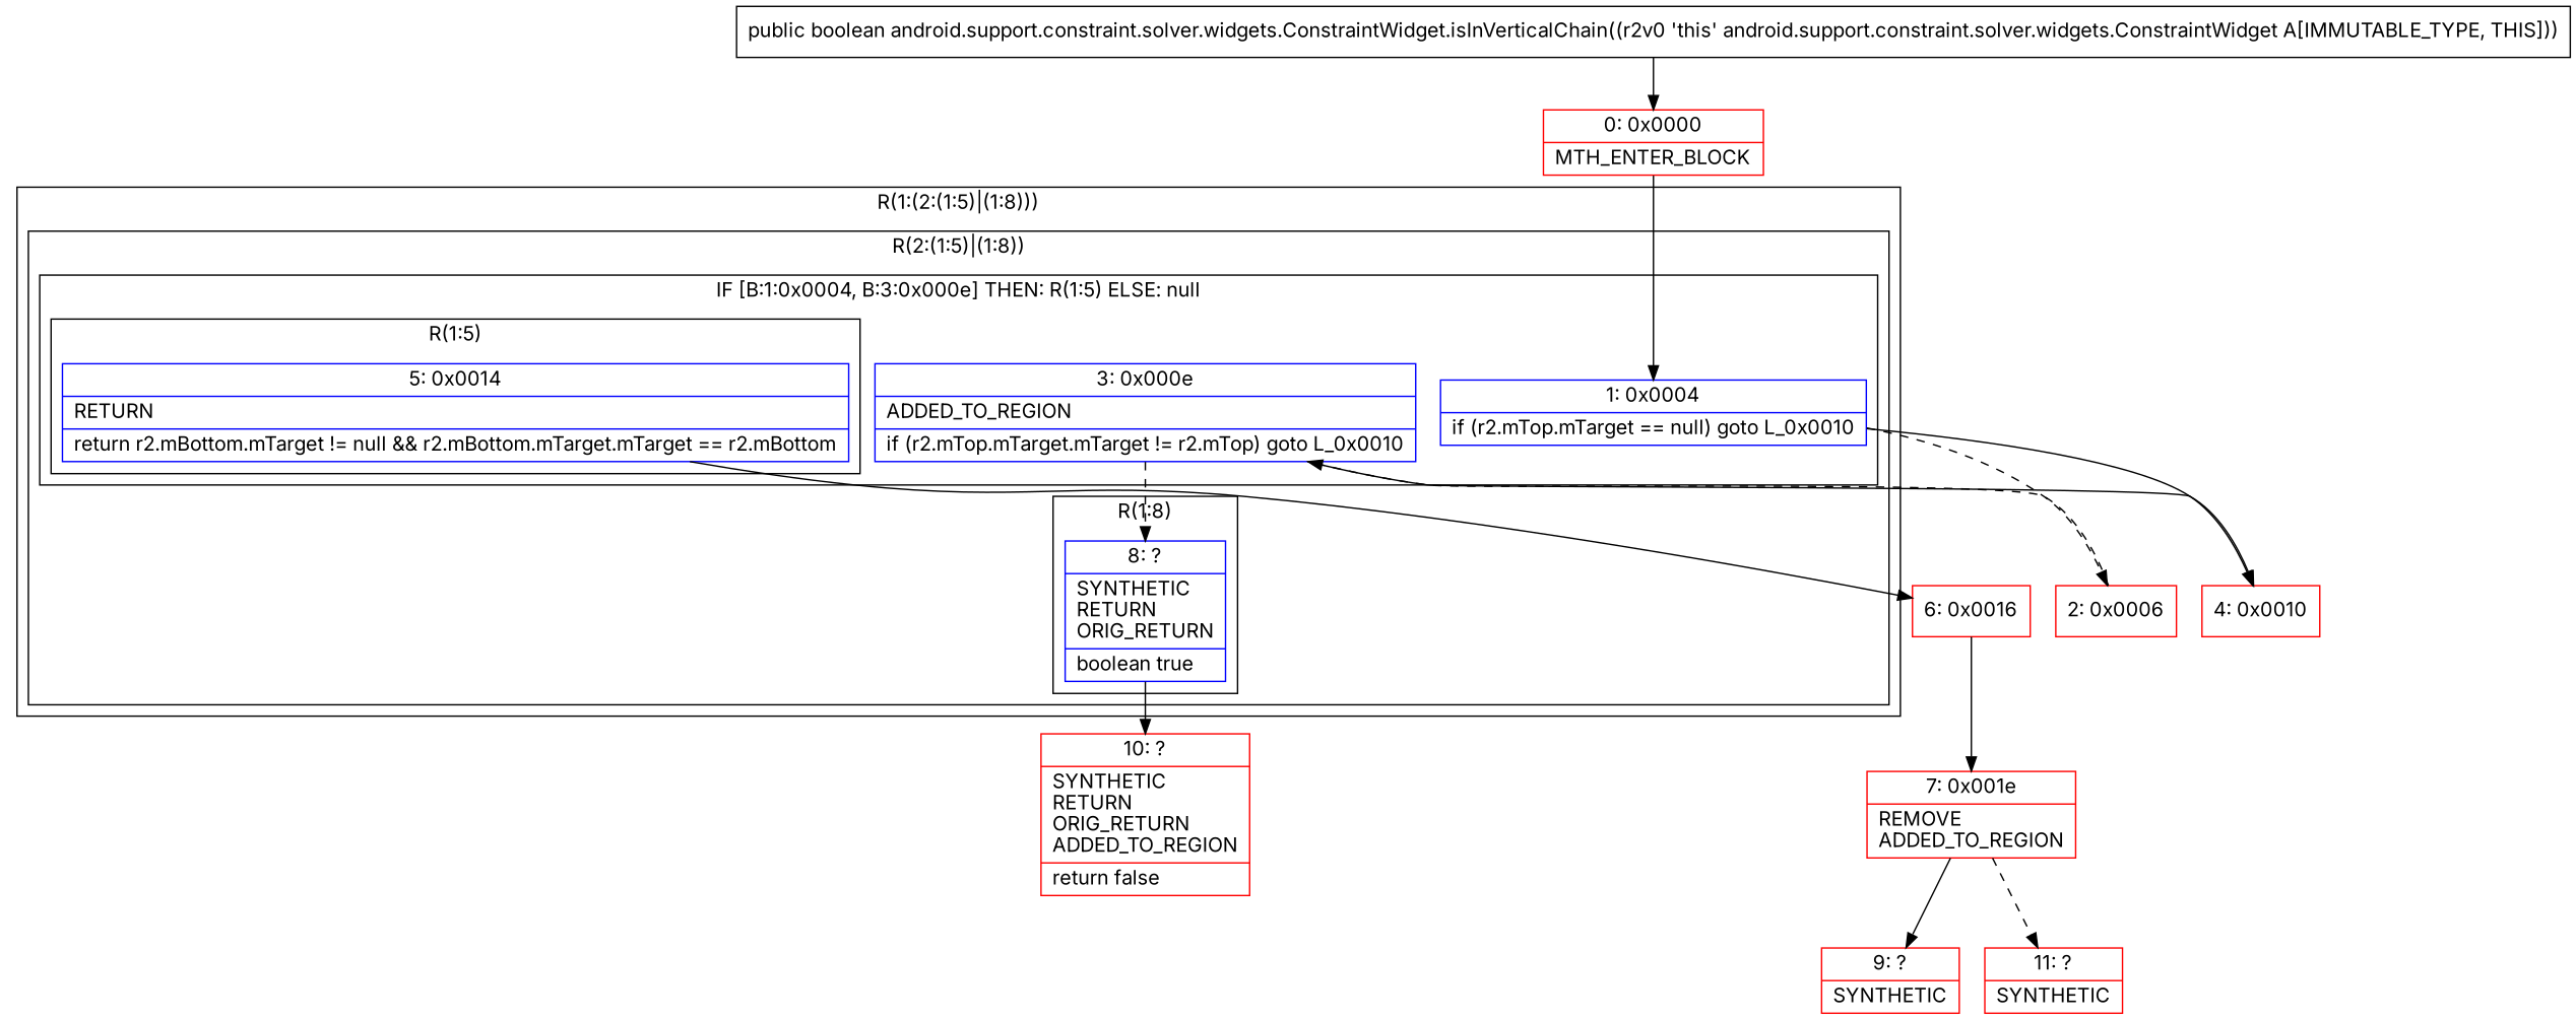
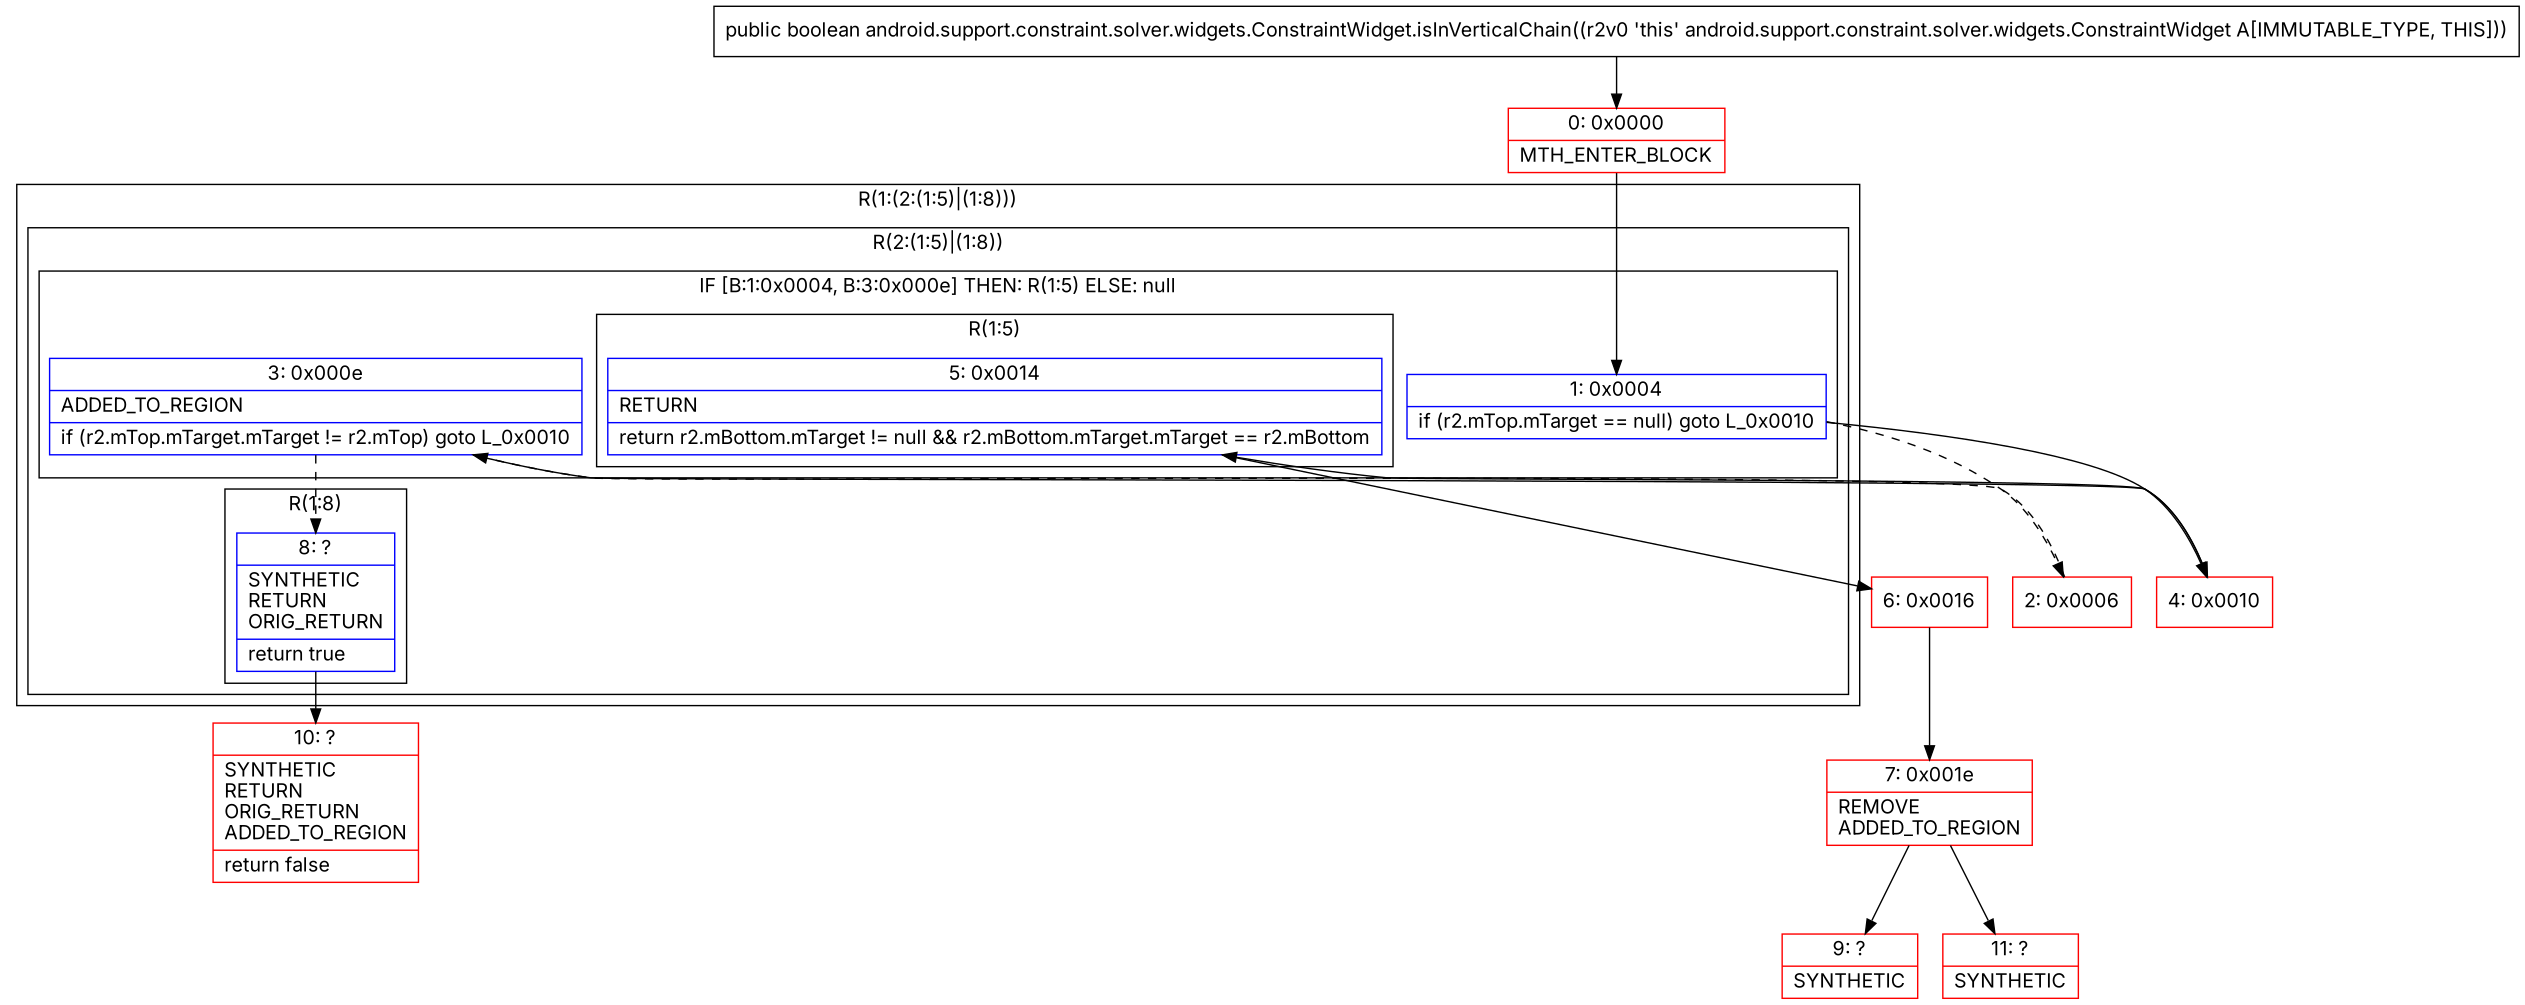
  digraph {
    fontname=Inter
    node [color=red fontname=Inter shape=record]
    edge [fontname=Inter]
    n1 [color=blue label="{5\:\ 0x0014|RETURN\l|return r2.mBottom.mTarget != null && r2.mBottom.mTarget.mTarget == r2.mBottom\l}"]
    n2 [color=blue label="{1\:\ 0x0004|if (r2.mTop.mTarget == null) goto L_0x0010\l}"]
    n3 [color=blue label="{3\:\ 0x000e|ADDED_TO_REGION\l|if (r2.mTop.mTarget.mTarget != r2.mTop) goto L_0x0010\l}"]
-   n4 [color=blue label="{8\:\ ?|SYNTHETIC\lRETURN\lORIG_RETURN\l|boolean true\l}"]
+   n4 [color=blue label="{8\:\ ?|SYNTHETIC\lRETURN\lORIG_RETURN\l|return true\l}"]
    n5 [label="{6\:\ 0x0016}"]
    n6 [label="{2\:\ 0x0006}"]
    n7 [label="{4\:\ 0x0010}"]
    n8 [label="{10\:\ ?|SYNTHETIC\lRETURN\lORIG_RETURN\lADDED_TO_REGION\l|return false\l}"]
    n9 [label="{7\:\ 0x001e|REMOVE\lADDED_TO_REGION\l}"]
    n10 [label="{0\:\ 0x0000|MTH_ENTER_BLOCK\l}"]
    n11 [label="{9\:\ ?|SYNTHETIC\l}"]
    n12 [label="{11\:\ ?|SYNTHETIC\l}"]
    n13 [label="{public boolean android.support.constraint.solver.widgets.ConstraintWidget.isInVerticalChain((r2v0 'this' android.support.constraint.solver.widgets.ConstraintWidget A[IMMUTABLE_TYPE, THIS])) }" color=""]
    subgraph cluster_1 {
      label="R(1:(2:(1:5)|(1:8)))"
      subgraph cluster_2 {
        label="R(2:(1:5)|(1:8))"
        subgraph cluster_3 {
          label="IF [B:1:0x0004, B:3:0x000e] THEN: R(1:5) ELSE: null"
          n2
          n3
          subgraph cluster_4 {
            label="R(1:5)"
            n1
          }
        }
        subgraph cluster_5 {
          label="R(1:8)"
          n4
        }
      }
    }
    n1 -> n5
    n2 -> n6 [style=dashed]
    n2 -> n7
    n3 -> n4 [style=dashed]
    n3 -> n7
    n4 -> n8
    n5 -> n9
    n6 -> n3 [style=dashed]
+   n7 -> n1
    n9 -> n11
-   n9 -> n12 [style=dashed]
+   n9 -> n12
    n10 -> n2
    n13 -> n10
  }
